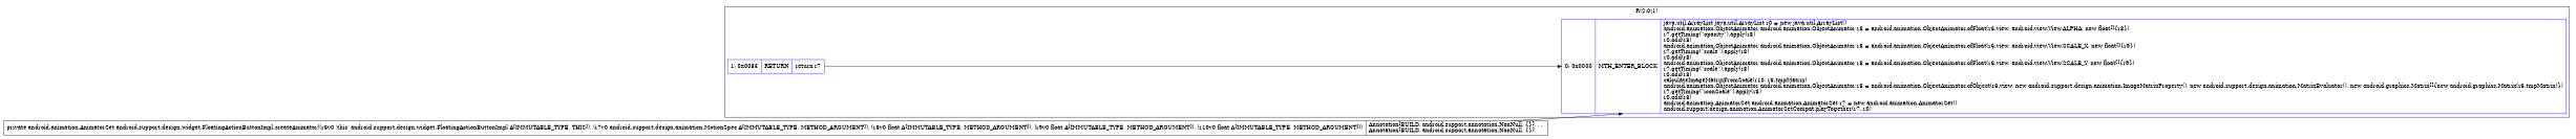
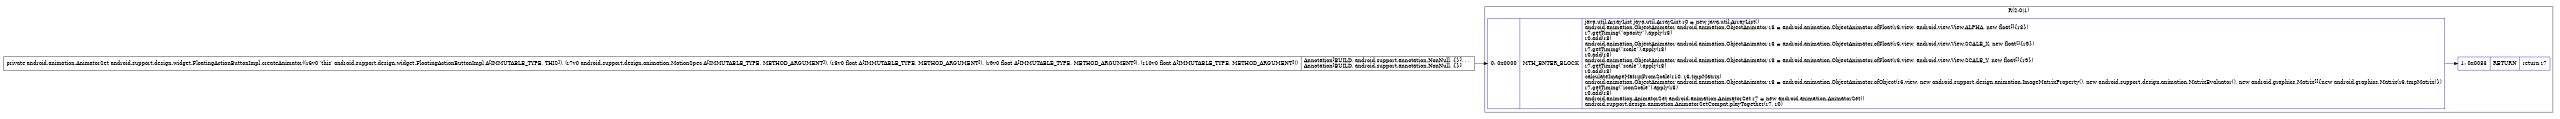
  digraph {
    rankdir=LR
    fontname="DejaVu Serif"
    node [color=blue shape=record fontname="DejaVu Serif"]
    edge [fontname="DejaVu Serif"]
    n1 [label="{0\:\ 0x0000|MTH_ENTER_BLOCK\l|java.util.ArrayList java.util.ArrayList r0 = new java.util.ArrayList()\landroid.animation.ObjectAnimator android.animation.ObjectAnimator r8 = android.animation.ObjectAnimator.ofFloat(r6.view, android.view.View.ALPHA, new float[]\{r8\})\lr7.getTiming(\"opacity\").apply(r8)\lr0.add(r8)\landroid.animation.ObjectAnimator android.animation.ObjectAnimator r8 = android.animation.ObjectAnimator.ofFloat(r6.view, android.view.View.SCALE_X, new float[]\{r9\})\lr7.getTiming(\"scale\").apply(r8)\lr0.add(r8)\landroid.animation.ObjectAnimator android.animation.ObjectAnimator r8 = android.animation.ObjectAnimator.ofFloat(r6.view, android.view.View.SCALE_Y, new float[]\{r9\})\lr7.getTiming(\"scale\").apply(r8)\lr0.add(r8)\lcalculateImageMatrixFromScale(r10, r6.tmpMatrix)\landroid.animation.ObjectAnimator android.animation.ObjectAnimator r8 = android.animation.ObjectAnimator.ofObject(r6.view, new android.support.design.animation.ImageMatrixProperty(), new android.support.design.animation.MatrixEvaluator(), new android.graphics.Matrix[]\{new android.graphics.Matrix(r6.tmpMatrix)\})\lr7.getTiming(\"iconScale\").apply(r8)\lr0.add(r8)\landroid.animation.AnimatorSet android.animation.AnimatorSet r7 = new android.animation.AnimatorSet()\landroid.support.design.animation.AnimatorSetCompat.playTogether(r7, r0)\l}"]
    n2 [label="{1\:\ 0x0083|RETURN\l|return r7\l}"]
    n3 [label="{private android.animation.AnimatorSet android.support.design.widget.FloatingActionButtonImpl.createAnimator((r6v0 'this' android.support.design.widget.FloatingActionButtonImpl A[IMMUTABLE_TYPE, THIS]), (r7v0 android.support.design.animation.MotionSpec A[IMMUTABLE_TYPE, METHOD_ARGUMENT]), (r8v0 float A[IMMUTABLE_TYPE, METHOD_ARGUMENT]), (r9v0 float A[IMMUTABLE_TYPE, METHOD_ARGUMENT]), (r10v0 float A[IMMUTABLE_TYPE, METHOD_ARGUMENT]))  | Annotation[BUILD, android.support.annotation.NonNull, \{\}], , , \lAnnotation[BUILD, android.support.annotation.NonNull, \{\}]\l}" color=""]
    subgraph cluster_1 {
      label="R(2:0|1)"
      n1
      n2
    }
-   n2 -> n1
+   n1 -> n2
    n3 -> n1
  }
